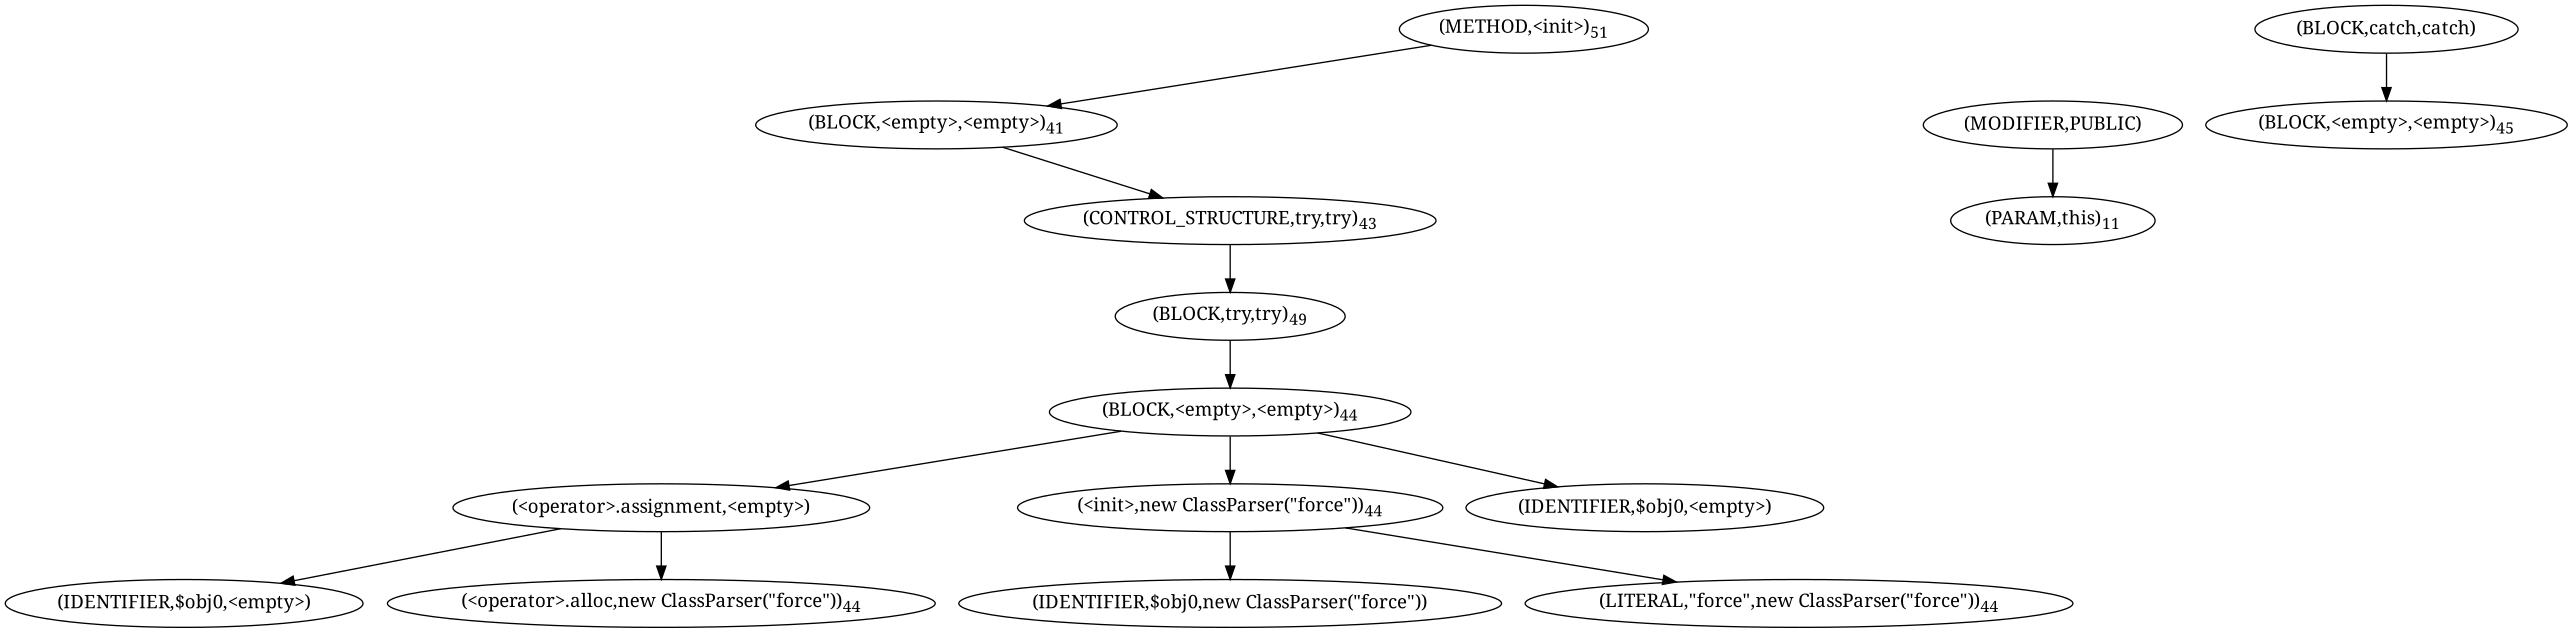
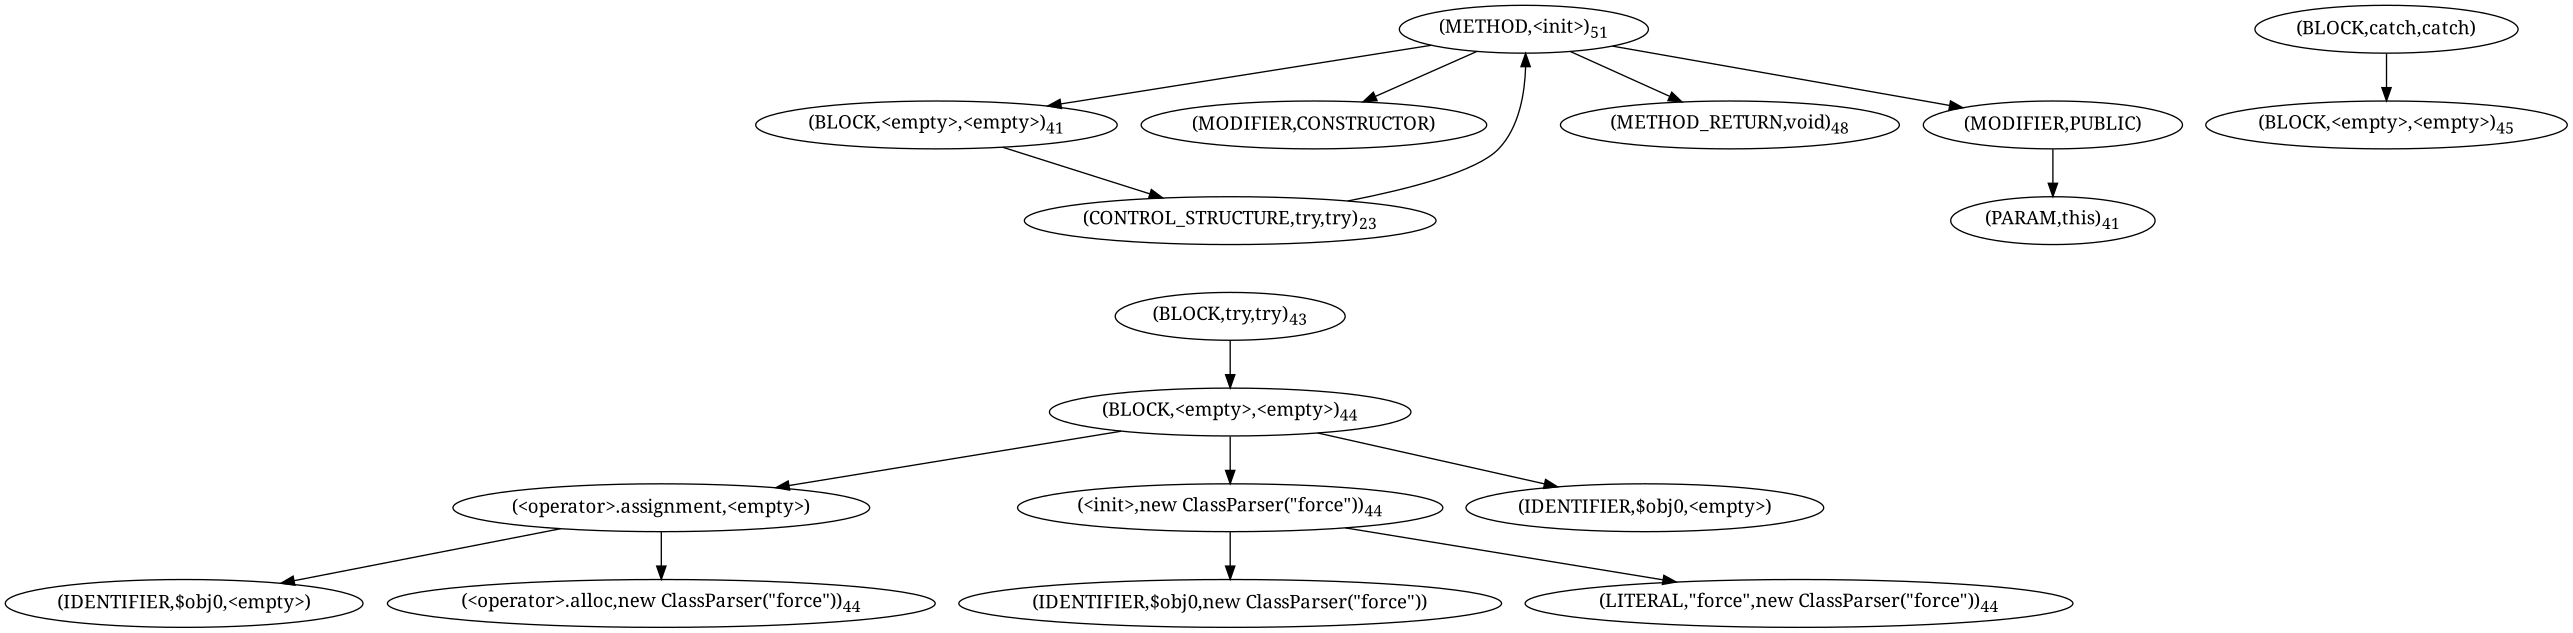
  digraph {
    fontname="Noto Serif"
    node [fontname="Noto Serif"]
    edge [fontname="Noto Serif"]
    n1 [label=<(METHOD,&lt;init&gt;)<SUB>51</SUB>>]
    n2 [label=<(BLOCK,&lt;empty&gt;,&lt;empty&gt;)<SUB>41</SUB>>]
+   n3 [label=<(MODIFIER,CONSTRUCTOR)>]
    n4 [label=<(MODIFIER,PUBLIC)>]
-   n6 [label=<(PARAM,this)<SUB>11</SUB>>]
-   n7 [label=<(CONTROL_STRUCTURE,try,try)<SUB>43</SUB>>]
-   n8 [label=<(BLOCK,try,try)<SUB>49</SUB>>]
+   n5 [label=<(METHOD_RETURN,void)<SUB>48</SUB>>]
+   n6 [label=<(PARAM,this)<SUB>41</SUB>>]
+   n7 [label=<(CONTROL_STRUCTURE,try,try)<SUB>23</SUB>>]
+   n8 [label=<(BLOCK,try,try)<SUB>43</SUB>>]
    n9 [label=<(BLOCK,&lt;empty&gt;,&lt;empty&gt;)<SUB>44</SUB>>]
    n10 [label=<(BLOCK,catch,catch)>]
    n11 [label=<(BLOCK,&lt;empty&gt;,&lt;empty&gt;)<SUB>45</SUB>>]
    n12 [label=<(&lt;operator&gt;.assignment,&lt;empty&gt;)>]
    n13 [label=<(&lt;init&gt;,new ClassParser(&quot;force&quot;))<SUB>44</SUB>>]
    n14 [label=<(IDENTIFIER,$obj0,&lt;empty&gt;)>]
    n15 [label=<(IDENTIFIER,$obj0,&lt;empty&gt;)>]
    n16 [label=<(&lt;operator&gt;.alloc,new ClassParser(&quot;force&quot;))<SUB>44</SUB>>]
    n17 [label=<(IDENTIFIER,$obj0,new ClassParser(&quot;force&quot;))>]
    n18 [label=<(LITERAL,&quot;force&quot;,new ClassParser(&quot;force&quot;))<SUB>44</SUB>>]
    n1 -> n2
+   n1 -> n3
+   n1 -> n4
+   n1 -> n5
    n2 -> n7
    n4 -> n6
-   n7 -> n8
+   n7 -> n1
    n8 -> n9
    n9 -> n12
    n9 -> n13
    n9 -> n14
    n10 -> n11
    n12 -> n15
    n12 -> n16
    n13 -> n17
    n13 -> n18
  }
